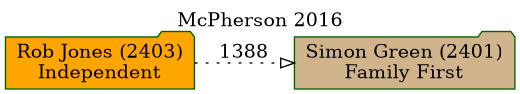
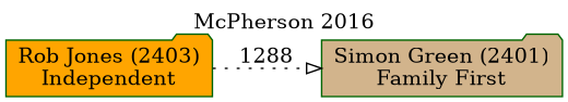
  digraph {
    label="McPherson 2016"
    labelloc=t
    mclimit=10
    rankdir=LR
    node [shape=folder style=filled color=darkgreen]
    n1 [label="Rob Jones (2403)\nIndependent" fillcolor=orange]
    n2 [label="Simon Green (2401)\nFamily First" fillcolor=tan]
-   n1 -> n2 [label=1388 style=dotted arrowhead=onormal]
+   n1 -> n2 [label=1288 style=dotted arrowhead=onormal]
  }
